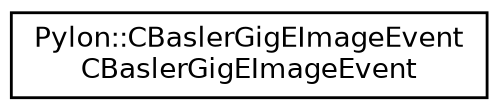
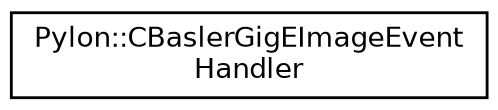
  digraph {
    rankdir=LR
-   n1 [color=black fillcolor=white fontname=Helvetica fontsize=10 height=0.2 label="Pylon::CBaslerGigEImageEvent\lCBaslerGigEImageEvent" shape=record style=filled width=0.4]
+   n1 [color=black fillcolor=white fontname=Helvetica fontsize=10 height=0.2 label="Pylon::CBaslerGigEImageEvent\lHandler" shape=record style=filled width=0.4]
  }
